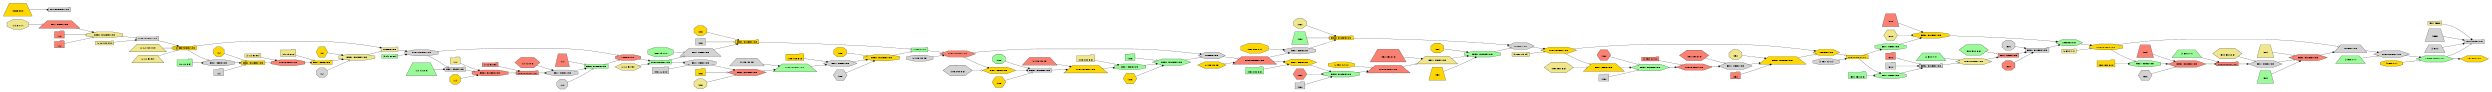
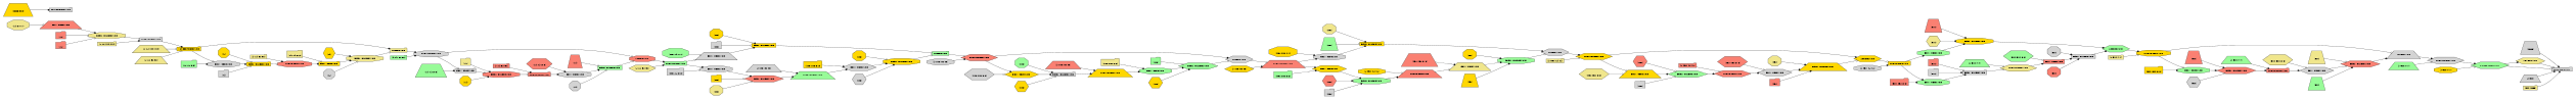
  digraph {
    fontname=Lato
    rankdir=LR
    node [align=left fillcolor=lightgrey fontname=Lato fontsize=12 ranksep=0.1 shape=folder style=filled]
    edge [arrowhead=odot fontname=Lato]
    n1 [height=0.2 label=AddmmBackward]
    n2 [height=0.2 label="\n (1000)" shape=trapezium]
-   n3 [fillcolor=gold height=0.2 label=ViewBackward shape=hexagon]
+   n3 [fillcolor=khaki height=0.2 label=ViewBackward shape=hexagon]
    n4 [fillcolor=palegreen height=0.2 label=AvgPool2dBackward shape=hexagon]
    n5 [height=0.2 label=ThresholdBackward shape=hexagon]
    n6 [height=0.2 label=AddBackward shape=trapezium]
    n7 [fillcolor=salmon height=0.2 label=BatchNormBackward shape=hexagon]
    n8 [height=0.2 label=ConvNdBackward shape=hexagon]
    n9 [fillcolor=salmon height=0.2 label=ThresholdBackward]
    n10 [fillcolor=salmon height=0.2 label=BatchNormBackward shape=hexagon]
    n11 [fillcolor=palegreen height=0.2 label=ConvNdBackward shape=octagon]
    n12 [fillcolor=gold height=0.2 label=ThresholdBackward shape=octagon]
    n13 [fillcolor=palegreen height=0.2 label=AddBackward shape=hexagon]
    n14 [height=0.2 label=BatchNormBackward]
    n15 [fillcolor=salmon height=0.2 label=ConvNdBackward]
    n16 [fillcolor=khaki height=0.2 label=ThresholdBackward shape=hexagon]
    n17 [height=0.2 label=BatchNormBackward]
    n18 [fillcolor=palegreen height=0.2 label=ConvNdBackward shape=octagon]
    n19 [fillcolor=gold height=0.2 label=ThresholdBackward]
    n20 [fillcolor=palegreen height=0.2 label=ConvNdBackward shape=octagon]
    n21 [fillcolor=gold height=0.2 label=BatchNormBackward shape=octagon]
    n22 [fillcolor=gold height=0.2 label=AddBackward shape=hexagon]
    n23 [fillcolor=gold height=0.2 label=BatchNormBackward shape=trapezium]
    n24 [height=0.2 label=ConvNdBackward shape=hexagon]
    n25 [fillcolor=salmon height=0.2 label=ThresholdBackward shape=hexagon]
    n26 [fillcolor=palegreen height=0.2 label=BatchNormBackward shape=hexagon]
    n27 [fillcolor=gold height=0.2 label=ConvNdBackward shape=trapezium]
    n28 [fillcolor=gold height=0.2 label=ThresholdBackward shape=hexagon]
    n29 [height=0.2 label=AddBackward shape=hexagon]
    n30 [fillcolor=palegreen height=0.2 label=BatchNormBackward shape=octagon]
    n31 [fillcolor=khaki height=0.2 label=ConvNdBackward shape=trapezium]
    n32 [fillcolor=salmon height=0.2 label=ThresholdBackward shape=trapezium]
    n33 [fillcolor=palegreen height=0.2 label=BatchNormBackward shape=octagon]
    n34 [fillcolor=gold height=0.2 label=ConvNdBackward shape=hexagon]
    n35 [fillcolor=salmon height=0.2 label=ThresholdBackward shape=trapezium]
    n36 [height=0.2 label=ConvNdBackward shape=octagon]
    n37 [fillcolor=gold height=0.2 label=BatchNormBackward]
    n38 [height=0.2 label=AddBackward shape=hexagon]
    n39 [fillcolor=palegreen height=0.2 label=BatchNormBackward shape=hexagon]
    n40 [fillcolor=palegreen height=0.2 label=ConvNdBackward shape=octagon]
    n41 [fillcolor=gold height=0.2 label=ThresholdBackward shape=trapezium]
    n42 [height=0.2 label=BatchNormBackward]
    n43 [fillcolor=gold height=0.2 label=ConvNdBackward shape=hexagon]
    n44 [fillcolor=salmon height=0.2 label=ThresholdBackward shape=hexagon]
    n45 [fillcolor=palegreen height=0.2 label=AddBackward]
    n46 [fillcolor=gold height=0.2 label=BatchNormBackward shape=octagon]
    n47 [height=0.2 label=ConvNdBackward shape=hexagon]
    n48 [fillcolor=palegreen height=0.2 label=ThresholdBackward shape=trapezium]
    n49 [fillcolor=salmon height=0.2 label=BatchNormBackward shape=hexagon]
    n50 [height=0.2 label=ConvNdBackward shape=octagon]
    n51 [fillcolor=palegreen height=0.2 label=ThresholdBackward]
    n52 [height=0.2 label=ConvNdBackward shape=trapezium]
    n53 [fillcolor=gold height=0.2 label=BatchNormBackward]
    n54 [fillcolor=salmon height=0.2 label=AddBackward shape=octagon]
    n55 [fillcolor=palegreen height=0.2 label=BatchNormBackward]
    n56 [height=0.2 label=ConvNdBackward shape=octagon]
    n57 [fillcolor=salmon height=0.2 label=ThresholdBackward]
    n58 [fillcolor=salmon height=0.2 label=BatchNormBackward shape=octagon]
    n59 [height=0.2 label=ConvNdBackward]
    n60 [height=0.2 label=ThresholdBackward shape=octagon]
    n61 [fillcolor=khaki height=0.2 label=AddBackward]
    n62 [fillcolor=khaki height=0.2 label=BatchNormBackward shape=octagon]
    n63 [fillcolor=gold height=0.2 label=ConvNdBackward]
    n64 [fillcolor=salmon height=0.2 label=ThresholdBackward shape=octagon]
    n65 [fillcolor=gold height=0.2 label=BatchNormBackward]
    n66 [height=0.2 label=ConvNdBackward shape=octagon]
    n67 [fillcolor=gold height=0.2 label=MaxPool7dBackward]
    n68 [height=0.2 label=ThresholdBackward]
    n69 [fillcolor=khaki height=0.2 label=BatchNormBackward shape=octagon]
    n70 [fillcolor=salmon height=0.2 label=ConvNdBackward shape=trapezium]
    n71 [fillcolor=khaki height=0.2 label="\n (64, 3, 7, 7)" shape=octagon]
    n72 [fillcolor=salmon height=0.2 label="\n (64)"]
    n73 [fillcolor=salmon height=0.2 label="\n (64)"]
    n74 [fillcolor=khaki height=0.2 label="(4, 64, 112, 112)"]
    n75 [fillcolor=khaki height=0.2 label="(4, 64, 112, 112)" shape=trapezium]
    n76 [fillcolor=khaki height=0.2 label="(4, 64, 56, 56)" shape=trapezium]
    n77 [fillcolor=palegreen height=0.2 label="\n (64, 64, 3, 3)"]
    n78 [height=0.2 label="\n (64)"]
    n79 [fillcolor=gold height=0.2 label="\n (64)" shape=octagon]
    n80 [fillcolor=khaki height=0.2 label="(4, 64, 56, 56)"]
    n81 [fillcolor=khaki height=0.2 label="\n (64, 64, 3, 3)"]
    n82 [height=0.2 label="\n (64)" shape=octagon]
    n83 [fillcolor=gold height=0.2 label="\n (64)" shape=hexagon]
    n84 [fillcolor=palegreen height=0.2 label="(4, 64, 56, 56)"]
    n85 [fillcolor=palegreen height=0.2 label="\n (64, 64, 3, 3)" shape=trapezium]
    n86 [fillcolor=gold height=0.2 label="\n (64)" shape=octagon]
    n87 [fillcolor=khaki height=0.2 label="\n (64)"]
    n88 [fillcolor=salmon height=0.2 label="(4, 64, 56, 56)"]
    n89 [fillcolor=salmon height=0.2 label="\n (64, 64, 3, 3)" shape=hexagon]
    n90 [height=0.2 label="\n (64)" shape=octagon]
    n91 [fillcolor=salmon height=0.2 label="\n (64)" shape=trapezium]
    n92 [fillcolor=khaki height=0.2 label="(4, 64, 56, 56)" shape=hexagon]
    n93 [height=0.2 label="\n (128, 64, 3, 3)"]
    n94 [fillcolor=gold height=0.2 label="\n (128)"]
    n95 [fillcolor=khaki height=0.2 label="\n (128)" shape=octagon]
    n96 [height=0.2 label="(4, 128, 28, 28)" shape=trapezium]
    n97 [fillcolor=gold height=0.2 label="\n (128, 128, 3, 3)"]
    n98 [height=0.2 label="\n (128)" shape=hexagon]
    n99 [fillcolor=gold height=0.2 label="\n (128)" shape=octagon]
    n100 [fillcolor=palegreen height=0.2 label="\n (128, 64, 1, 1)" shape=octagon]
    n101 [fillcolor=gold height=0.2 label="\n (128)" shape=octagon]
    n102 [height=0.2 label="\n (128)"]
    n103 [height=0.2 label="(4, 128, 28, 28)" shape=octagon]
    n104 [height=0.2 label="\n (128, 128, 3, 3)" shape=hexagon]
    n105 [fillcolor=gold height=0.2 label="\n (128)" shape=hexagon]
    n106 [fillcolor=palegreen height=0.2 label="\n (128)" shape=octagon]
    n107 [fillcolor=salmon height=0.2 label="(4, 128, 28, 28)" shape=trapezium]
    n108 [fillcolor=khaki height=0.2 label="\n (128, 128, 3, 3)"]
    n109 [fillcolor=gold height=0.2 label="\n (128)" shape=hexagon]
    n110 [fillcolor=palegreen height=0.2 label="\n (128)"]
    n111 [fillcolor=gold height=0.2 label="(4, 128, 28, 28)" shape=hexagon]
    n112 [fillcolor=palegreen height=0.2 label="\n (256, 128, 3, 3)"]
    n113 [fillcolor=salmon height=0.2 label="\n (256)" shape=hexagon]
    n114 [height=0.2 label="\n (256)"]
    n115 [fillcolor=gold height=0.2 label="(4, 256, 14, 14)" shape=octagon]
    n116 [fillcolor=salmon height=0.2 label="\n (256, 256, 3, 3)" shape=trapezium]
    n117 [fillcolor=gold height=0.2 label="\n (256)" shape=trapezium]
    n118 [fillcolor=gold height=0.2 label="\n (256)" shape=octagon]
    n119 [fillcolor=gold height=0.2 label="\n (256, 128, 1, 1)" shape=octagon]
    n120 [fillcolor=khaki height=0.2 label="\n (256)" shape=octagon]
    n121 [fillcolor=palegreen height=0.2 label="\n (256)" shape=trapezium]
    n122 [fillcolor=khaki height=0.2 label="(4, 256, 14, 14)"]
    n123 [fillcolor=khaki height=0.2 label="\n (256, 256, 3, 3)" shape=hexagon]
    n124 [height=0.2 label="\n (256)"]
    n125 [fillcolor=salmon height=0.2 label="\n (256)" shape=hexagon]
    n126 [fillcolor=salmon height=0.2 label="(4, 256, 14, 14)"]
    n127 [fillcolor=salmon height=0.2 label="\n (256, 256, 3, 3)" shape=hexagon]
    n128 [fillcolor=salmon height=0.2 label="\n (256)"]
    n129 [fillcolor=khaki height=0.2 label="\n (256)" shape=octagon]
    n130 [height=0.2 label="(4, 256, 14, 14)" shape=octagon]
-   n131 [fillcolor=palegreen height=0.2 label="\n (512, 256, 3, 3)"]
+   n131 [fillcolor=salmon height=0.2 label="\n (512, 256, 3, 3)"]
    n132 [height=0.2 label="\n (512)"]
    n133 [fillcolor=salmon height=0.2 label="\n (512)"]
    n134 [fillcolor=palegreen height=0.2 label="(4, 512, 7, 7)" shape=trapezium]
    n135 [fillcolor=palegreen height=0.2 label="\n (512, 512, 3, 3)" shape=hexagon]
    n136 [fillcolor=salmon height=0.2 label="\n (512)" shape=octagon]
    n137 [height=0.2 label="\n (512)" shape=octagon]
    n138 [fillcolor=salmon height=0.2 label="\n (512)" shape=trapezium]
    n139 [fillcolor=khaki height=0.2 label="\n (512)" shape=hexagon]
    n140 [fillcolor=khaki height=0.2 label="(4, 512, 7, 7)"]
    n141 [fillcolor=gold height=0.2 label="\n (512, 512, 3, 3)"]
    n142 [height=0.2 label="\n (512)" shape=hexagon]
    n143 [fillcolor=salmon height=0.2 label="\n (512)" shape=trapezium]
    n144 [fillcolor=palegreen height=0.2 label="(4, 512, 7, 7)" shape=trapezium]
    n145 [fillcolor=khaki height=0.2 label="\n (512, 512, 3, 3)" shape=hexagon]
    n146 [fillcolor=palegreen height=0.2 label="\n (512)" shape=trapezium]
    n147 [fillcolor=khaki height=0.2 label="\n (512)" shape=trapezium]
    n148 [fillcolor=palegreen height=0.2 label="(4, 512, 7, 7)" shape=trapezium]
    n149 [fillcolor=gold height=0.2 label="(4, 512, 7, 7)" shape=octagon]
    n150 [height=0.2 label=TransposeBackward]
    n151 [fillcolor=gold height=0.2 label="\n (1000, 512)" shape=trapezium]
    n152 [height=0.2 label="(4, 512)" shape=trapezium]
    n153 [fillcolor=khaki height=0.2 label="(512, 1000)"]
    n2 -> n1 [arrowhead=diamond]
+   n3 -> n1
    n4 -> n1
    n4 -> n3 [arrowhead=diamond]
    n5 -> n4 [arrowhead=dot]
    n6 -> n5 [arrowhead=dot]
    n7 -> n6 [arrowhead=diamond]
    n8 -> n7
    n9 -> n8 [arrowhead=diamond]
    n10 -> n9 [arrowhead=diamond]
    n11 -> n10 [arrowhead=diamond]
    n12 -> n6
    n12 -> n11
    n13 -> n12 [arrowhead=dot]
    n14 -> n13 [arrowhead=diamond]
    n15 -> n14 [arrowhead=diamond]
    n16 -> n15 [arrowhead=diamond]
    n17 -> n16
    n18 -> n17 [arrowhead=diamond]
    n19 -> n18 [arrowhead=dot]
    n19 -> n20 [arrowhead=diamond]
    n20 -> n21 [arrowhead=diamond]
    n21 -> n13 [arrowhead=diamond]
    n22 -> n19
    n23 -> n22
    n24 -> n23 [arrowhead=dot]
    n25 -> n24 [arrowhead=dot]
    n26 -> n25 [arrowhead=diamond]
    n27 -> n26 [arrowhead=dot]
    n28 -> n22 [arrowhead=diamond]
    n28 -> n27
    n29 -> n28 [arrowhead=diamond]
    n30 -> n29
    n31 -> n30 [arrowhead=dot]
    n32 -> n31
    n33 -> n32 [arrowhead=dot]
    n34 -> n33 [arrowhead=dot]
    n35 -> n34 [arrowhead=dot]
    n35 -> n36 [arrowhead=dot]
    n36 -> n37 [arrowhead=dot]
    n37 -> n29 [arrowhead=diamond]
    n38 -> n35
    n39 -> n38
    n40 -> n39 [arrowhead=dot]
    n41 -> n40 [arrowhead=dot]
    n42 -> n41 [arrowhead=diamond]
    n43 -> n42 [arrowhead=dot]
    n44 -> n38 [arrowhead=dot]
    n44 -> n43 [arrowhead=dot]
    n45 -> n44
    n46 -> n45
    n47 -> n46 [arrowhead=diamond]
    n48 -> n47 [arrowhead=diamond]
    n49 -> n48 [arrowhead=dot]
    n50 -> n49 [arrowhead=diamond]
    n51 -> n50 [arrowhead=dot]
    n51 -> n52
    n52 -> n53 [arrowhead=diamond]
    n53 -> n45
    n54 -> n51 [arrowhead=dot]
    n55 -> n54
    n56 -> n55 [arrowhead=dot]
    n57 -> n56 [arrowhead=diamond]
    n58 -> n57
    n59 -> n58
    n60 -> n54
    n60 -> n59
    n61 -> n60 [arrowhead=dot]
    n62 -> n61
    n63 -> n62 [arrowhead=diamond]
    n64 -> n63 [arrowhead=dot]
    n65 -> n64
    n66 -> n65 [arrowhead=diamond]
    n67 -> n61 [arrowhead=diamond]
    n67 -> n66
    n68 -> n67 [arrowhead=diamond]
    n69 -> n68
    n70 -> n69 [arrowhead=diamond]
    n71 -> n70
    n72 -> n69
    n73 -> n69
    n74 -> n68 [arrowhead=diamond]
    n75 -> n67
    n76 -> n67
    n77 -> n66 [arrowhead=dot]
    n78 -> n65
    n79 -> n65
    n80 -> n64 [arrowhead=diamond]
    n81 -> n63
    n82 -> n62
    n83 -> n62 [arrowhead=diamond]
    n84 -> n60 [arrowhead=diamond]
    n85 -> n59 [arrowhead=diamond]
    n86 -> n58 [arrowhead=dot]
    n87 -> n58 [arrowhead=dot]
    n88 -> n57 [arrowhead=dot]
    n89 -> n56 [arrowhead=diamond]
    n90 -> n55
    n91 -> n55
    n92 -> n51 [arrowhead=diamond]
    n93 -> n50
    n94 -> n49
    n95 -> n49
    n96 -> n48 [arrowhead=dot]
    n97 -> n47 [arrowhead=dot]
    n98 -> n46 [arrowhead=dot]
    n99 -> n46
    n100 -> n52
    n101 -> n53 [arrowhead=dot]
    n102 -> n53
    n103 -> n44 [arrowhead=dot]
    n104 -> n43
    n105 -> n42
    n106 -> n42 [arrowhead=dot]
    n107 -> n41 [arrowhead=diamond]
    n108 -> n40 [arrowhead=dot]
    n109 -> n39 [arrowhead=dot]
    n110 -> n39
    n111 -> n35 [arrowhead=dot]
    n112 -> n34 [arrowhead=dot]
    n113 -> n33 [arrowhead=diamond]
    n114 -> n33 [arrowhead=dot]
    n115 -> n32
    n116 -> n31 [arrowhead=dot]
    n117 -> n30 [arrowhead=dot]
    n118 -> n30 [arrowhead=diamond]
    n119 -> n36 [arrowhead=dot]
    n120 -> n37 [arrowhead=dot]
    n121 -> n37
    n122 -> n28
    n123 -> n27
    n124 -> n26
    n125 -> n26
    n126 -> n25
    n127 -> n24
    n128 -> n23 [arrowhead=diamond]
    n129 -> n23 [arrowhead=diamond]
    n130 -> n19 [arrowhead=dot]
    n131 -> n18 [arrowhead=dot]
    n132 -> n17 [arrowhead=diamond]
    n133 -> n17
    n134 -> n16
    n135 -> n15
    n136 -> n14 [arrowhead=diamond]
    n137 -> n14 [arrowhead=diamond]
    n138 -> n21 [arrowhead=diamond]
    n139 -> n21 [arrowhead=dot]
    n140 -> n12
    n141 -> n11 [arrowhead=dot]
    n142 -> n10
    n143 -> n10 [arrowhead=diamond]
    n144 -> n9 [arrowhead=dot]
    n145 -> n8
    n146 -> n7 [arrowhead=diamond]
    n147 -> n7
    n148 -> n5
    n149 -> n4
    n151 -> n150 [arrowhead=dot]
    n152 -> n1 [arrowhead=dot]
    n153 -> n1 [arrowhead=dot]
  }
